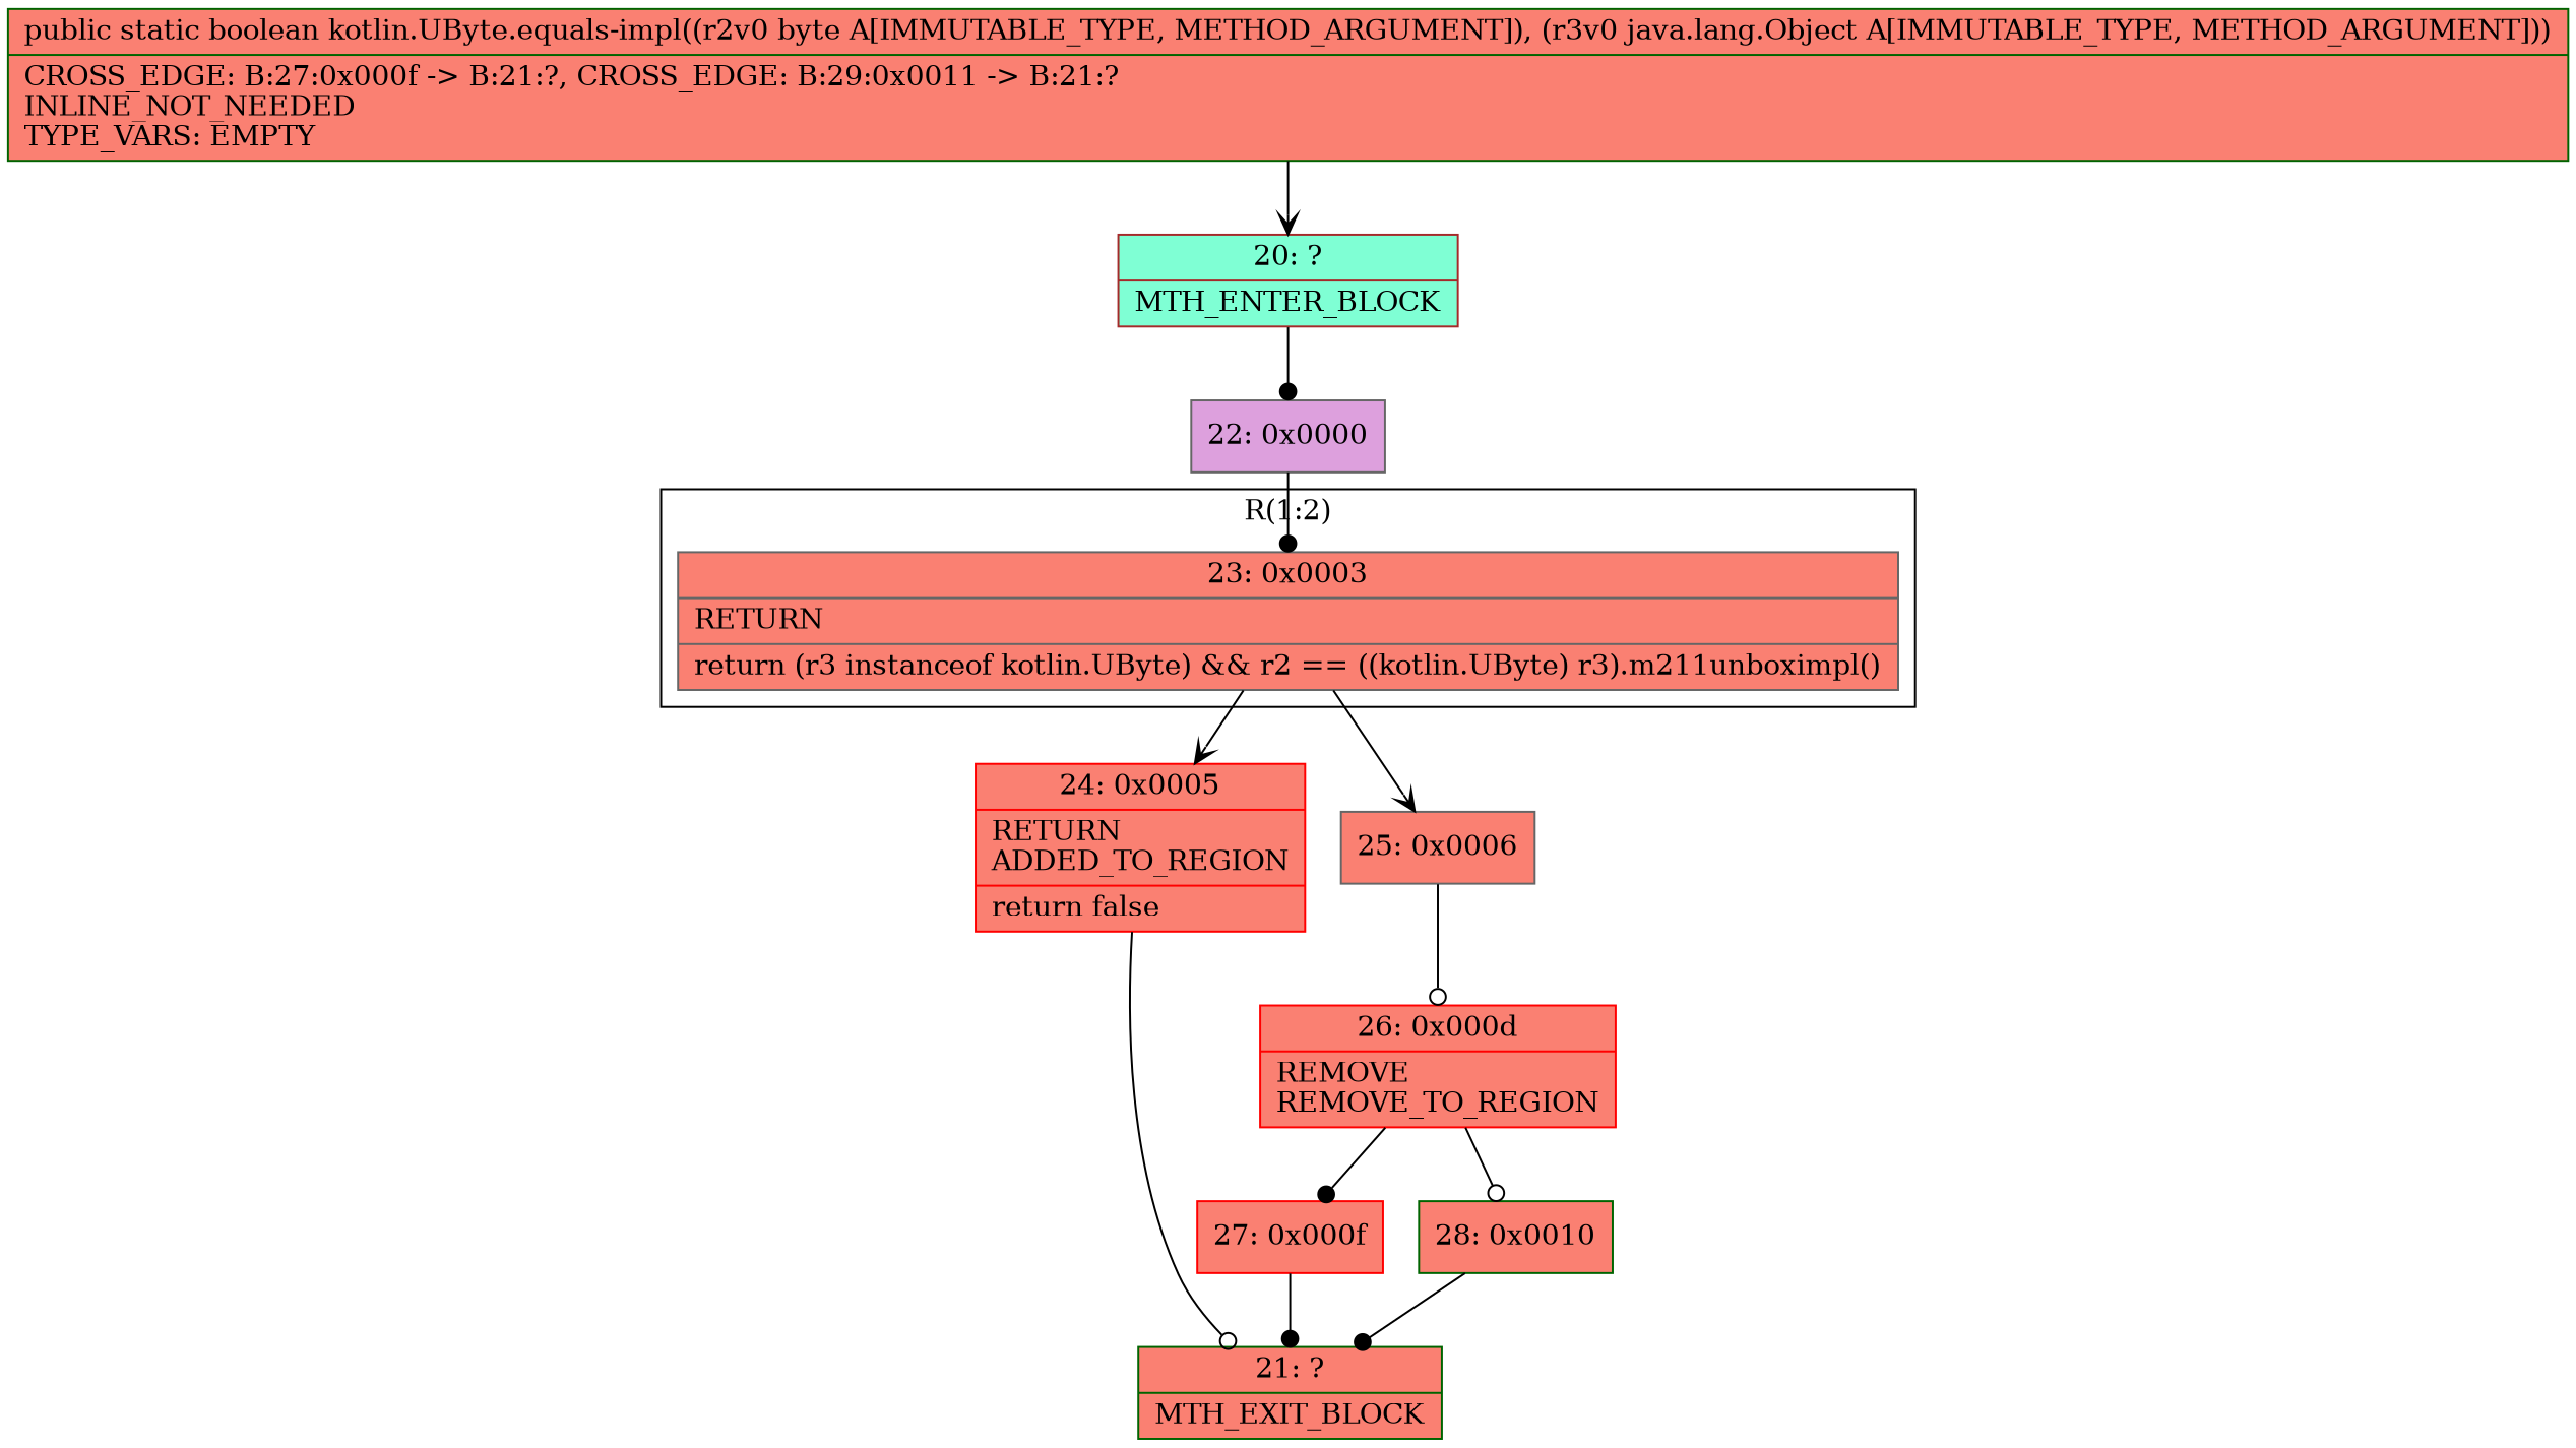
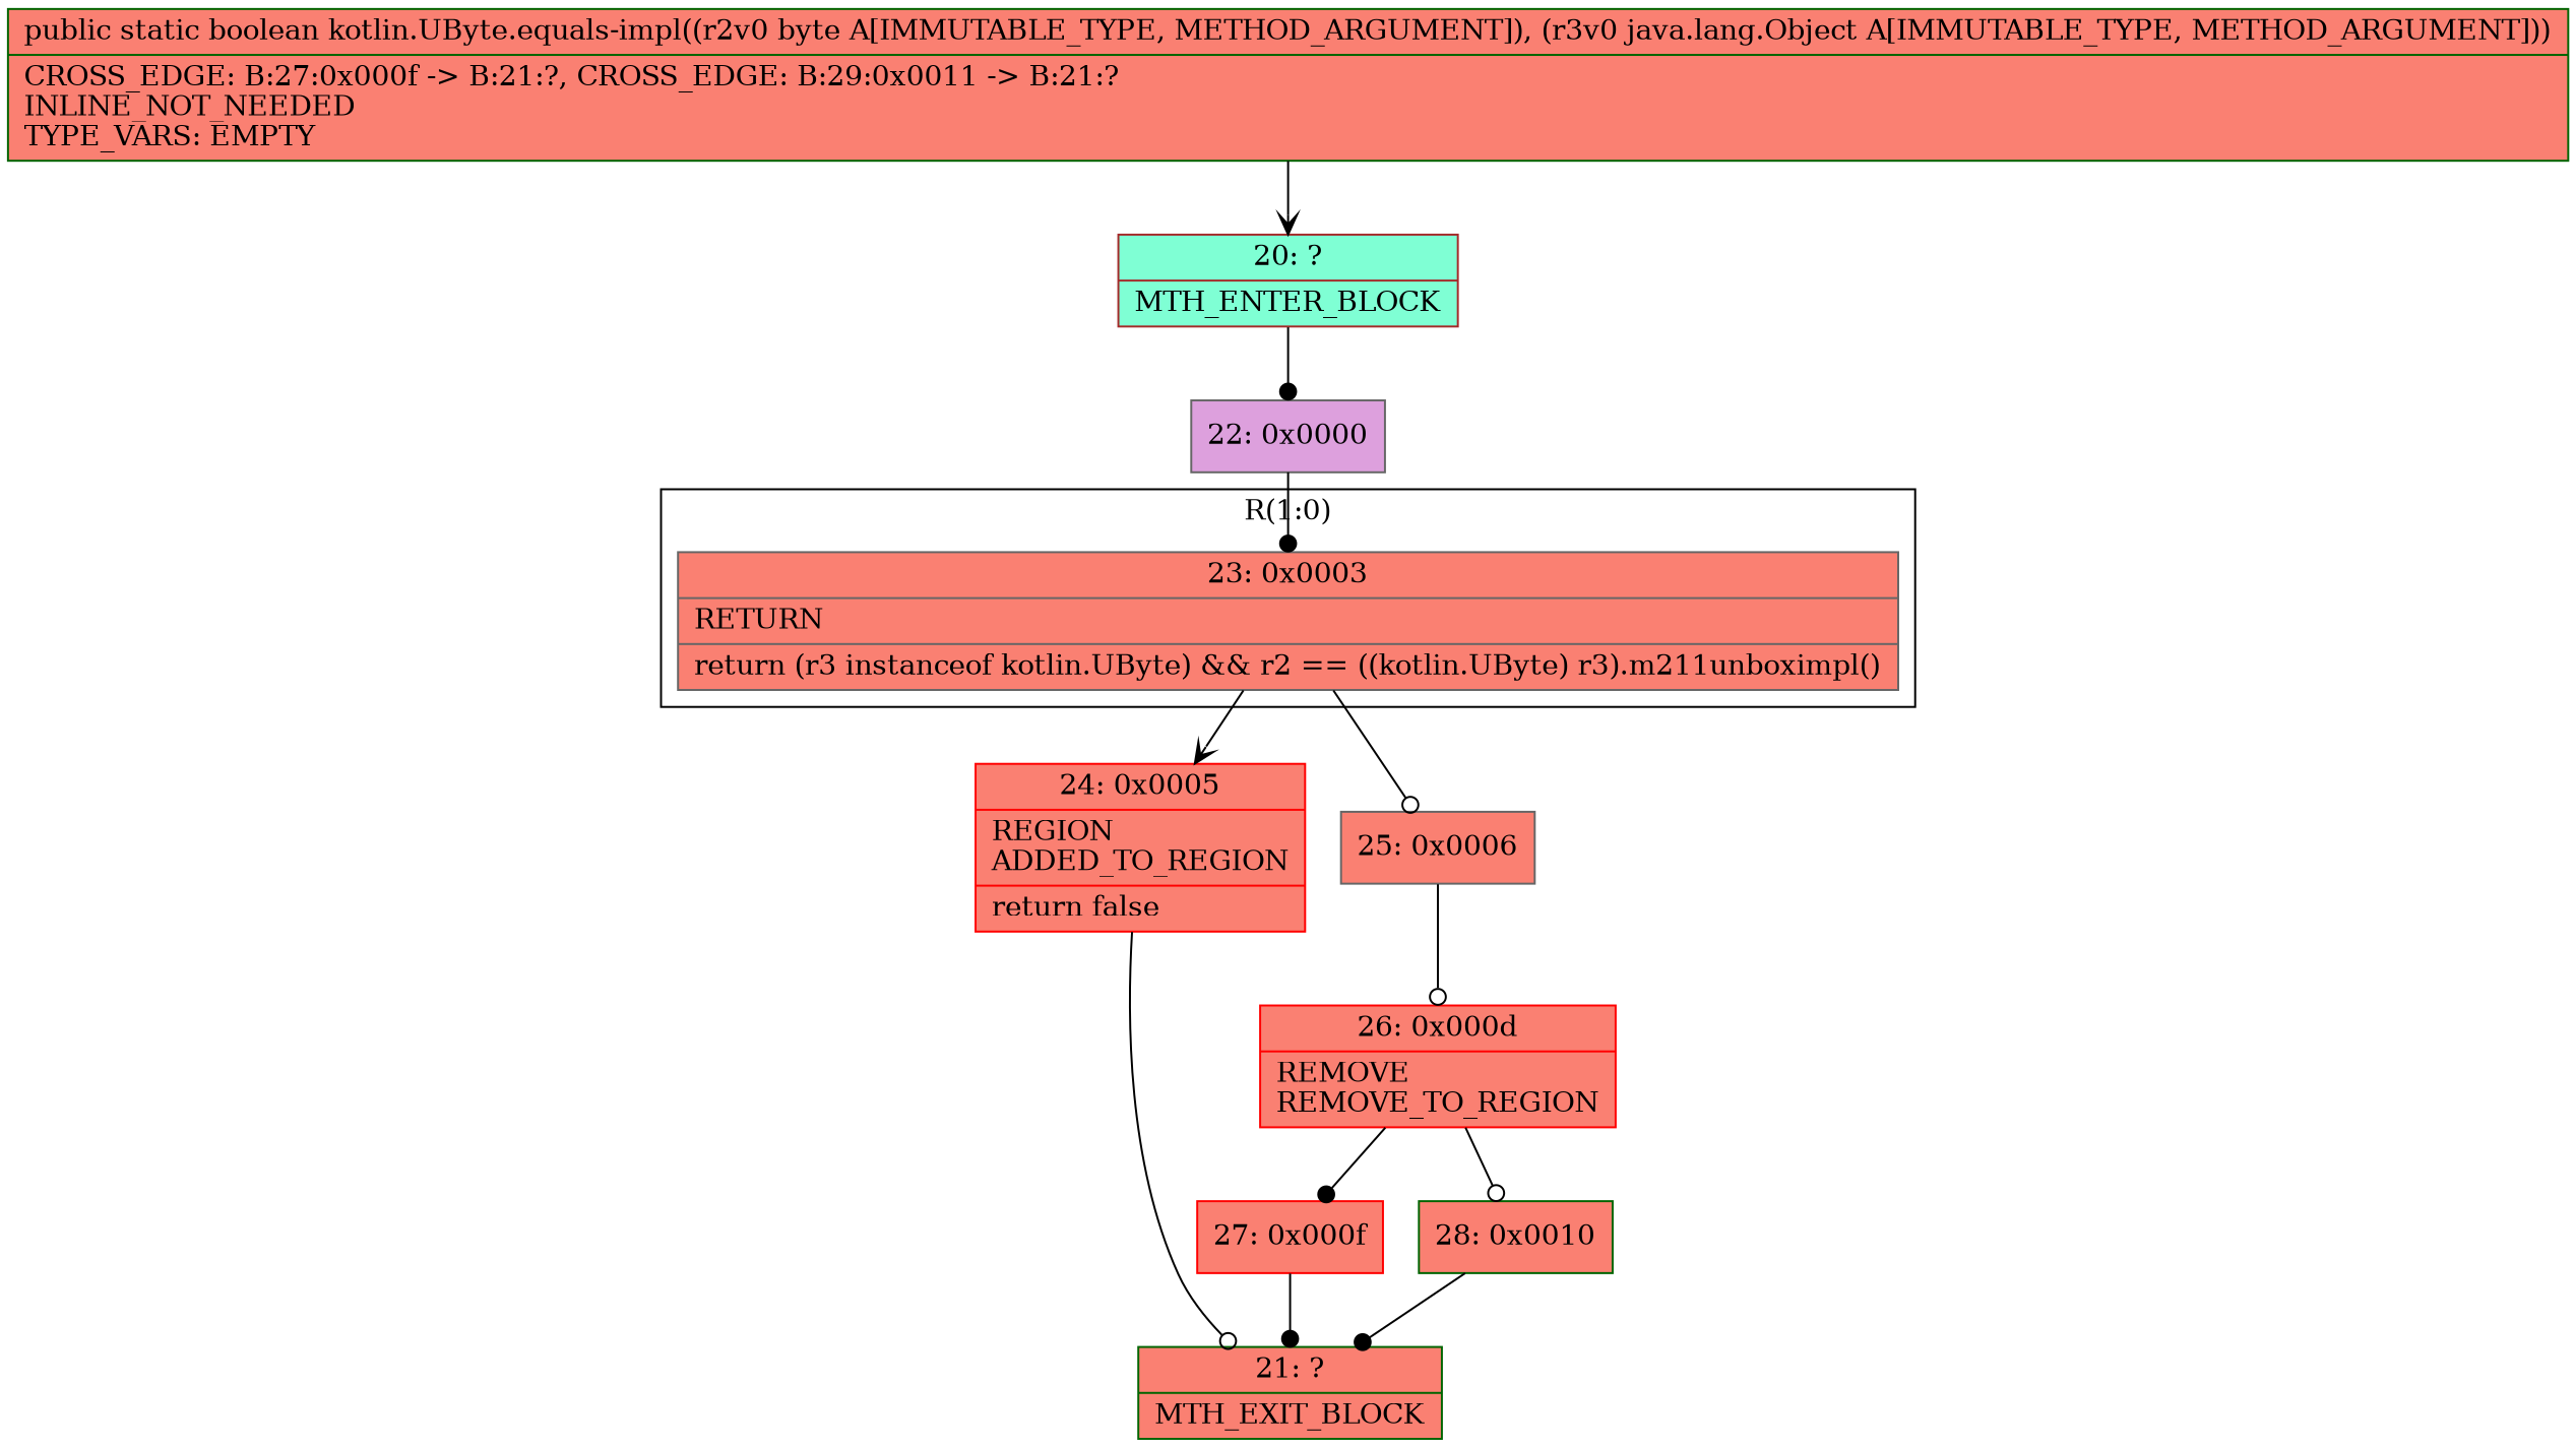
  digraph {
    node [color=gray40 fillcolor=salmon shape=record style=filled]
    edge [arrowhead=dot]
    n1 [label="{23\:\ 0x0003|RETURN\l|return (r3 instanceof kotlin.UByte) && r2 == ((kotlin.UByte) r3).m211unboximpl()\l}"]
-   n2 [color=red label="{24\:\ 0x0005|RETURN\lADDED_TO_REGION\l|return false\l}"]
+   n2 [color=red label="{24\:\ 0x0005|REGION\lADDED_TO_REGION\l|return false\l}"]
    n3 [label="{25\:\ 0x0006}"]
    n4 [color=darkgreen label="{21\:\ ?|MTH_EXIT_BLOCK\l}"]
    n5 [color=red label="{26\:\ 0x000d|REMOVE\lREMOVE_TO_REGION\l}"]
    n6 [color=brown fillcolor=aquamarine label="{20\:\ ?|MTH_ENTER_BLOCK\l}"]
    n7 [fillcolor=plum label="{22\:\ 0x0000}"]
    n8 [color=red label="{27\:\ 0x000f}"]
    n9 [color=darkgreen label="{28\:\ 0x0010}"]
    n10 [color=darkgreen label="{public static boolean kotlin.UByte.equals\-impl((r2v0 byte A[IMMUTABLE_TYPE, METHOD_ARGUMENT]), (r3v0 java.lang.Object A[IMMUTABLE_TYPE, METHOD_ARGUMENT]))  | CROSS_EDGE: B:27:0x000f \-\> B:21:?, CROSS_EDGE: B:29:0x0011 \-\> B:21:?\lINLINE_NOT_NEEDED\lTYPE_VARS: EMPTY\l}"]
    subgraph cluster_1 {
-     label="R(1:2)"
+     label="R(1:0)"
      n1
    }
    n1 -> n2 [arrowhead=vee]
-   n1 -> n3 [arrowhead=vee]
+   n1 -> n3 [arrowhead=odot]
    n2 -> n4 [arrowhead=odot]
    n3 -> n5 [arrowhead=odot]
    n5 -> n8
    n5 -> n9 [arrowhead=odot]
    n6 -> n7
    n7 -> n1
    n8 -> n4
    n9 -> n4
    n10 -> n6 [arrowhead=vee]
  }
